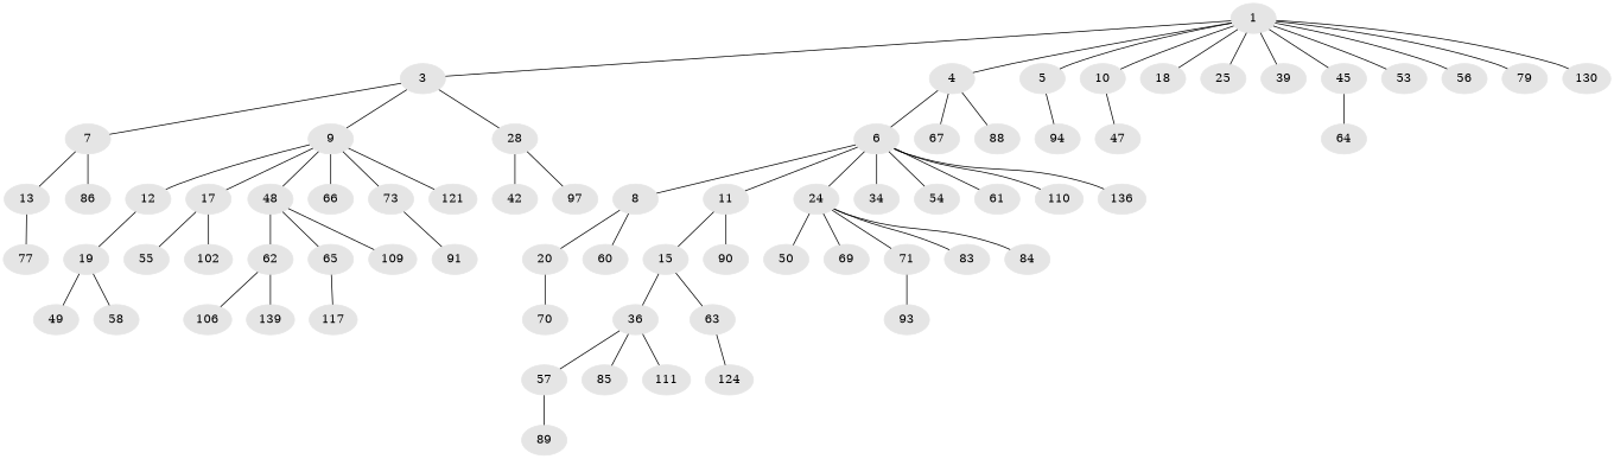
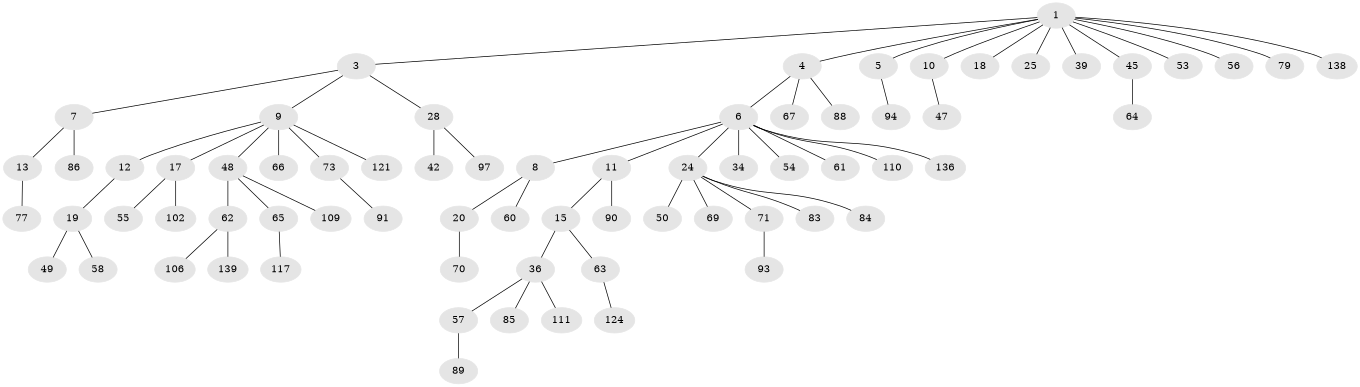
  graph {
    node [color=gray90 style=filled]
    1 [super="+2"]
    3 [super="+35"]
    4
    5
    10 [super="+26+21"]
    18
    25 [super="+59"]
    39
    45
    53
    56 [super="+105"]
    79
-   130
+   130 [label=138]
    7 [super="+31"]
    9 [super="+38+44+32"]
    28 [super="+37"]
    6 [super="+29+14"]
    67 [super="+78"]
    88 [super="+96"]
    94
    47 [super="+103"]
    64
    13 [super="+27"]
    86 [super="+122"]
    12
    17
    48
    66
    73
    121
    n31 [label=42 super="+107"]
    97
    8 [super="+98+23+16"]
    11 [super="+87"]
    24 [super="+40+33+30"]
    34 [super="+137+101"]
    54
    61
    110
    136
    20
    60
    15
    90
    50
    69 [super="+76"]
    71 [super="+72"]
    83
    84
    77 [super="+99+112"]
    70 [super="+95"]
    19 [super="+133+41"]
    55
    102
    62
    65
    109
    91
    36 [super="+68+128+43"]
    63
    49
    58 [super="+120"]
    57
    85
    111
    124
    93
    89
    106 [super="+134+143"]
    139
    117 [super="+118"]
    1 -- 3
    1 -- 4
    1 -- 5
    1 -- 10
    1 -- 18
    1 -- 25
    1 -- 39
    1 -- 45
    1 -- 53
    1 -- 56
    1 -- 79
    1 -- 130
    3 -- 7
    3 -- 9
    3 -- 28
    4 -- 6
    4 -- 67
    4 -- 88
    5 -- 94
    10 -- 47
    45 -- 64
    7 -- 13
    7 -- 86
    9 -- 12
    9 -- 17
    9 -- 48
    9 -- 66
    9 -- 73
    9 -- 121
    28 -- n31
    28 -- 97
    6 -- 8
    6 -- 11
    6 -- 24
    6 -- 34
    6 -- 54
    6 -- 61
    6 -- 110
    6 -- 136
    13 -- 77
    12 -- 19
    17 -- 55
    17 -- 102
    48 -- 62
    48 -- 65
    48 -- 109
    73 -- 91
    8 -- 20
    8 -- 60
    11 -- 15
    11 -- 90
    24 -- 50
    24 -- 69
    24 -- 71
    24 -- 83
    24 -- 84
    20 -- 70
    15 -- 36
    15 -- 63
    71 -- 93
    19 -- 49
    19 -- 58
    62 -- 106
    62 -- 139
    65 -- 117
    36 -- 57
    36 -- 85
    36 -- 111
    63 -- 124
    57 -- 89
  }
